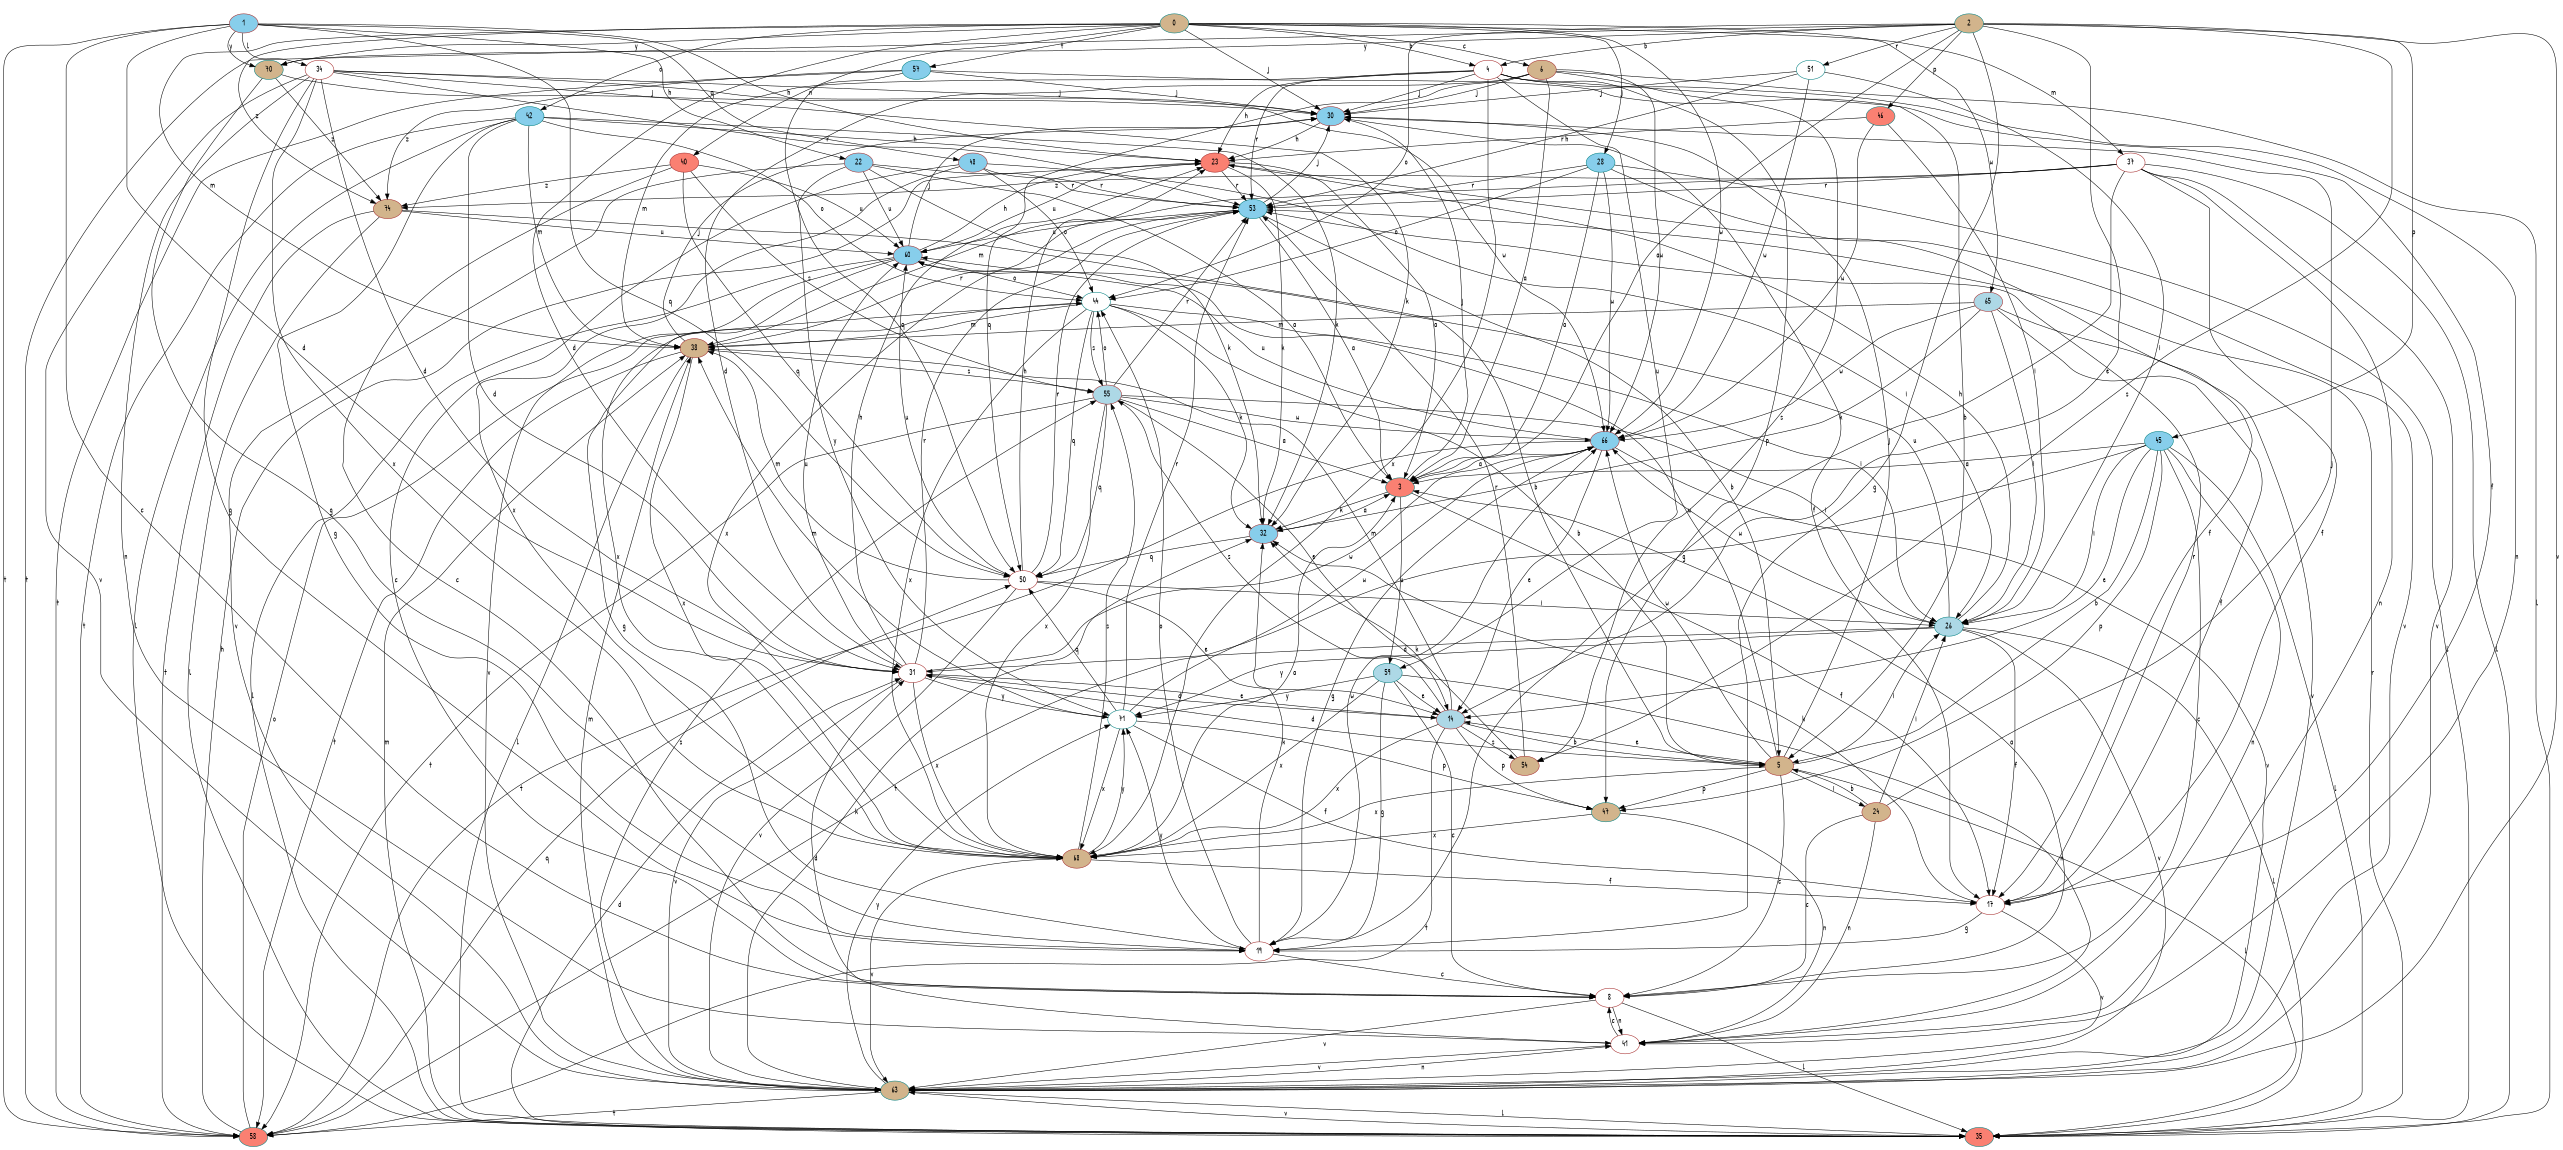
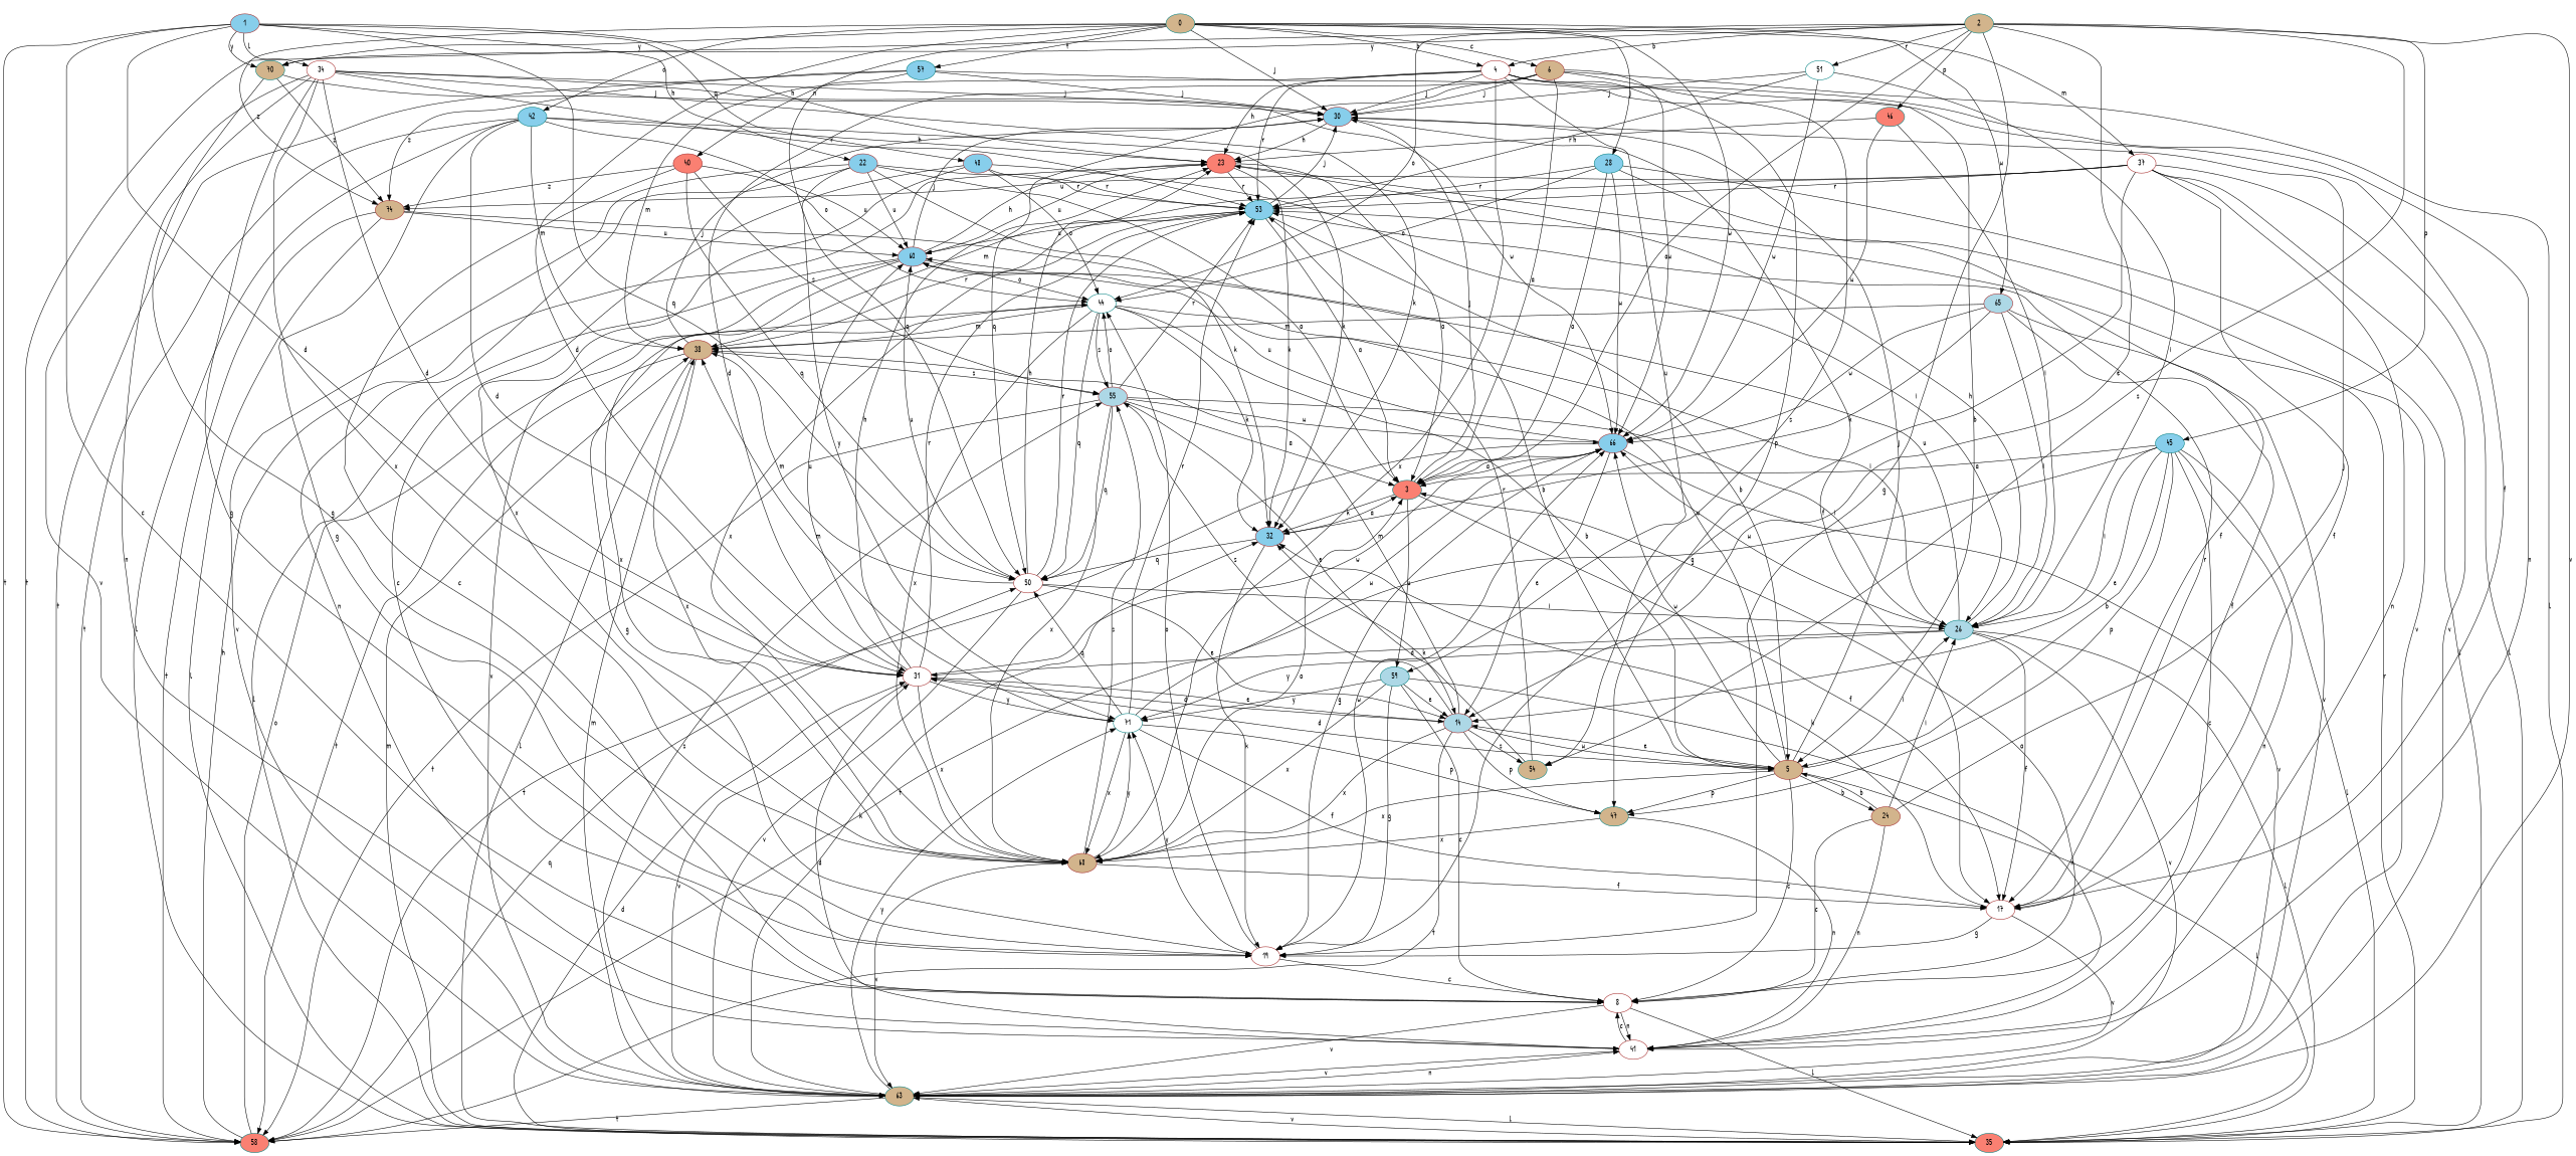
  strict digraph {
    fontname="Patrick Hand"
    node [color=brown fillcolor=tan fontname="Patrick Hand" style=filled]
    edge [fontname="Patrick Hand"]
    0 [color=teal]
    4 [fillcolor=white]
    6
    n4 [fillcolor=white label=31]
    28 [color=teal fillcolor=skyblue]
    30 [fillcolor=skyblue]
    37 [fillcolor=white]
    38
    40 [fillcolor=salmon]
    42 [color=teal fillcolor=skyblue]
    57 [color=teal fillcolor=skyblue]
    65 [fillcolor=lightblue]
    66 [fillcolor=skyblue]
    70 [color=teal]
    74
    23 [fillcolor=salmon]
    59 [color=teal fillcolor=lightblue]
    5
    41 [fillcolor=white]
    47 [color=teal]
    53 [color=teal fillcolor=skyblue]
    68
    50 [fillcolor=white]
    3 [color=teal fillcolor=salmon]
-   54
+   54 [color=teal]
    35 [color=teal fillcolor=salmon]
    14 [fillcolor=lightblue]
    63 [color=teal]
    60 [fillcolor=skyblue]
    71 [color=teal fillcolor=white]
    44 [color=teal fillcolor=white]
    17 [fillcolor=white]
    19 [fillcolor=white]
    58 [color=teal fillcolor=salmon]
    55 [fillcolor=lightblue]
    8 [fillcolor=white]
    32 [fillcolor=skyblue]
    26 [color=teal fillcolor=lightblue]
    1 [fillcolor=skyblue]
    22 [fillcolor=skyblue]
    34 [fillcolor=white]
    48 [fillcolor=skyblue]
    2 [color=teal]
    45 [color=teal fillcolor=skyblue]
    46 [color=teal fillcolor=salmon]
    51 [color=teal fillcolor=white]
    24
    0 -> 4 [label=b]
    0 -> 6 [label=c]
    0 -> n4 [label=d]
    0 -> 28 [label=j]
    0 -> 30 [label=j]
    0 -> 37 [label=m]
-   0 -> 38 [label=m]
    0 -> 40 [label=n]
    0 -> 42 [label=o]
    0 -> 57 [label=t]
    0 -> 65 [label=w]
    0 -> 66 [label=w]
    0 -> 70 [label=y]
    0 -> 74 [label=z]
    4 -> 30 [label=j]
    4 -> 38 [label=m]
    4 -> 23 [label=h]
    4 -> 59 [label=u]
    4 -> 5 [label=b]
    4 -> 41 [label=n]
    4 -> 47 [label=p]
    4 -> 53 [label=r]
    4 -> 68 [label=x]
    6 -> n4 [label=d]
    6 -> 30 [label=j]
    6 -> 66 [label=w]
    6 -> 50 [label=q]
    6 -> 3 [label=a]
    6 -> 54 [label=s]
    6 -> 35 [label=l]
    n4 -> 66 [label=w]
    n4 -> 23 [label=h]
    n4 -> 53 [label=r]
    n4 -> 68 [label=x]
    n4 -> 14 [label=e]
    n4 -> 63 [label=v]
    n4 -> 60 [label=u]
    n4 -> 71 [label=y]
    28 -> 66 [label=w]
    28 -> 53 [label=r]
    28 -> 3 [label=a]
    28 -> 35 [label=l]
    28 -> 63 [label=v]
    28 -> 44 [label=o]
    30 -> 23 [label=h]
    30 -> 17 [label=f]
    37 -> 38 [label=m]
-   37 -> 74 [label=z]
+   37 -> 74 [label=u]
    37 -> 41 [label=n]
    37 -> 53 [label=r]
    37 -> 35 [label=l]
    37 -> 63 [label=v]
    37 -> 17 [label=f]
    37 -> 19 [label=g]
    38 -> 30 [label=j]
    38 -> 53 [label=r]
    38 -> 68 [label=x]
    38 -> 35 [label=l]
    38 -> 58 [label=t]
    38 -> 55 [label=s]
    40 -> 74 [label=z]
    40 -> 50 [label=q]
    40 -> 60 [label=u]
    40 -> 55 [label=s]
    40 -> 8 [label=c]
    42 -> n4 [label=d]
    42 -> 38 [label=m]
    42 -> 23 [label=h]
    42 -> 35 [label=l]
    42 -> 44 [label=o]
    42 -> 19 [label=g]
    42 -> 58 [label=t]
    42 -> 32 [label=k]
    57 -> 30 [label=j]
    57 -> 74 [label=z]
    57 -> 50 [label=q]
    57 -> 17 [label=f]
    57 -> 58 [label=t]
    65 -> 38 [label=m]
    65 -> 66 [label=w]
    65 -> 63 [label=v]
    65 -> 17 [label=f]
    65 -> 32 [label=k]
    65 -> 26 [label=i]
    66 -> 3 [label=a]
    66 -> 14 [label=e]
    66 -> 63 [label=v]
    66 -> 60 [label=u]
    66 -> 19 [label=g]
    66 -> 58 [label=t]
    70 -> 30 [label=j]
    70 -> 74 [label=z]
    70 -> 19 [label=g]
    74 -> 5 [label=b]
    74 -> 35 [label=l]
    74 -> 60 [label=u]
    74 -> 58 [label=t]
    23 -> 53 [label=r]
    23 -> 3 [label=a]
    23 -> 60 [label=u]
    23 -> 17 [label=f]
    23 -> 32 [label=k]
    59 -> 41 [label=n]
    59 -> 68 [label=x]
    59 -> 14 [label=e]
    59 -> 71 [label=y]
    59 -> 19 [label=g]
    59 -> 8 [label=c]
    5 -> n4 [label=d]
    5 -> 30 [label=j]
    5 -> 66 [label=w]
    5 -> 47 [label=p]
    5 -> 68 [label=x]
    5 -> 35 [label=l]
    5 -> 14 [label=e]
    5 -> 60 [label=u]
    5 -> 8 [label=c]
    5 -> 26 [label=i]
-   5 -> 24 [label=i]
+   5 -> 24 [label=b]
    41 -> n4 [label=d]
    41 -> 63 [label=v]
    41 -> 8 [label=c]
    47 -> 41 [label=n]
    47 -> 68 [label=x]
    53 -> 30 [label=j]
    53 -> 5 [label=b]
    53 -> 68 [label=x]
    53 -> 3 [label=a]
    53 -> 60 [label=u]
    68 -> 3 [label=a]
    68 -> 63 [label=v]
    68 -> 71 [label=y]
    68 -> 17 [label=f]
    68 -> 55 [label=s]
    50 -> 38 [label=m]
    50 -> 23 [label=h]
    50 -> 53 [label=r]
    50 -> 14 [label=e]
    50 -> 63 [label=v]
    50 -> 60 [label=u]
    50 -> 26 [label=i]
    3 -> 30 [label=j]
    3 -> 59 [label=u]
    3 -> 17 [label=f]
    3 -> 32 [label=k]
    54 -> 53 [label=r]
    54 -> 32 [label=k]
    35 -> n4 [label=d]
    35 -> 38 [label=m]
    35 -> 53 [label=r]
    35 -> 63 [label=v]
    14 -> n4 [label=d]
    14 -> 38 [label=m]
-   14 -> 5 [label=b]
+   14 -> 5 [label=w]
    14 -> 47 [label=p]
    14 -> 68 [label=x]
    14 -> 54 [label=s]
    14 -> 58 [label=t]
    14 -> 55 [label=s]
    63 -> 38 [label=m]
    63 -> 41 [label=n]
    63 -> 35 [label=l]
    63 -> 71 [label=y]
    63 -> 58 [label=t]
    63 -> 55 [label=s]
    63 -> 32 [label=k]
    60 -> 30 [label=j]
    60 -> 23 [label=h]
    60 -> 68 [label=x]
    60 -> 35 [label=l]
    60 -> 63 [label=v]
    60 -> 44 [label=o]
    71 -> 38 [label=m]
    71 -> 66 [label=w]
    71 -> 47 [label=p]
    71 -> 53 [label=r]
    71 -> 68 [label=x]
    71 -> 50 [label=q]
    71 -> 17 [label=f]
    44 -> 38 [label=m]
    44 -> 5 [label=b]
    44 -> 68 [label=x]
    44 -> 50 [label=q]
    44 -> 19 [label=g]
    44 -> 55 [label=s]
    44 -> 32 [label=k]
    44 -> 26 [label=i]
    17 -> 53 [label=r]
    17 -> 63 [label=v]
    17 -> 19 [label=g]
    17 -> 32 [label=k]
    19 -> 66 [label=w]
    19 -> 71 [label=y]
    19 -> 44 [label=o]
    19 -> 8 [label=c]
-   19 -> 32 [label=k]
+   32 -> 19 [label=k]
    58 -> 23 [label=h]
    58 -> 50 [label=q]
    58 -> 44 [label=o]
    55 -> 66 [label=w]
    55 -> 53 [label=r]
    55 -> 68 [label=x]
    55 -> 50 [label=q]
    55 -> 3 [label=a]
    55 -> 14 [label=e]
    55 -> 44 [label=o]
    55 -> 58 [label=t]
    55 -> 26 [label=i]
    8 -> 41 [label=n]
    8 -> 3 [label=a]
    8 -> 35 [label=l]
    8 -> 63 [label=v]
    32 -> 50 [label=q]
    32 -> 3 [label=a]
    26 -> n4 [label=d]
    26 -> 66 [label=w]
    26 -> 23 [label=h]
    26 -> 35 [label=l]
    26 -> 63 [label=v]
    26 -> 60 [label=u]
    26 -> 71 [label=y]
    26 -> 17 [label=f]
    1 -> n4 [label=d]
    1 -> 70 [label=y]
    1 -> 23 [label=h]
    1 -> 50 [label=q]
    1 -> 58 [label=t]
    1 -> 8 [label=c]
    1 -> 22 [label=h]
    1 -> 34 [label=l]
    1 -> 48 [label=q]
+   22 -> 41 [label=n]
    22 -> 53 [label=r]
    22 -> 3 [label=a]
    22 -> 63 [label=v]
    22 -> 60 [label=u]
    22 -> 71 [label=y]
    22 -> 32 [label=k]
    34 -> n4 [label=d]
    34 -> 30 [label=j]
    34 -> 66 [label=w]
    34 -> 41 [label=n]
    34 -> 53 [label=r]
    34 -> 68 [label=x]
    34 -> 63 [label=v]
    34 -> 19 [label=g]
    34 -> 32 [label=k]
    48 -> 53 [label=r]
    48 -> 68 [label=x]
    48 -> 44 [label=o]
    48 -> 8 [label=c]
    48 -> 26 [label=i]
    2 -> 4 [label=b]
    2 -> 70 [label=y]
    2 -> 3 [label=a]
    2 -> 54 [label=s]
    2 -> 14 [label=e]
    2 -> 63 [label=v]
    2 -> 44 [label=o]
    2 -> 19 [label=g]
    2 -> 58 [label=t]
    2 -> 45 [label=p]
    2 -> 46 [label=p]
    2 -> 51 [label=r]
    45 -> 5 [label=b]
    45 -> 41 [label=n]
    45 -> 47 [label=p]
    45 -> 3 [label=a]
    45 -> 35 [label=l]
    45 -> 14 [label=e]
    45 -> 58 [label=t]
    45 -> 8 [label=c]
    45 -> 26 [label=i]
    46 -> 66 [label=w]
    46 -> 23 [label=h]
    46 -> 26 [label=i]
    51 -> 30 [label=j]
    51 -> 66 [label=w]
    51 -> 53 [label=r]
    51 -> 26 [label=i]
    24 -> 30 [label=j]
    24 -> 5 [label=b]
    24 -> 41 [label=n]
    24 -> 8 [label=c]
    24 -> 26 [label=i]
  }
